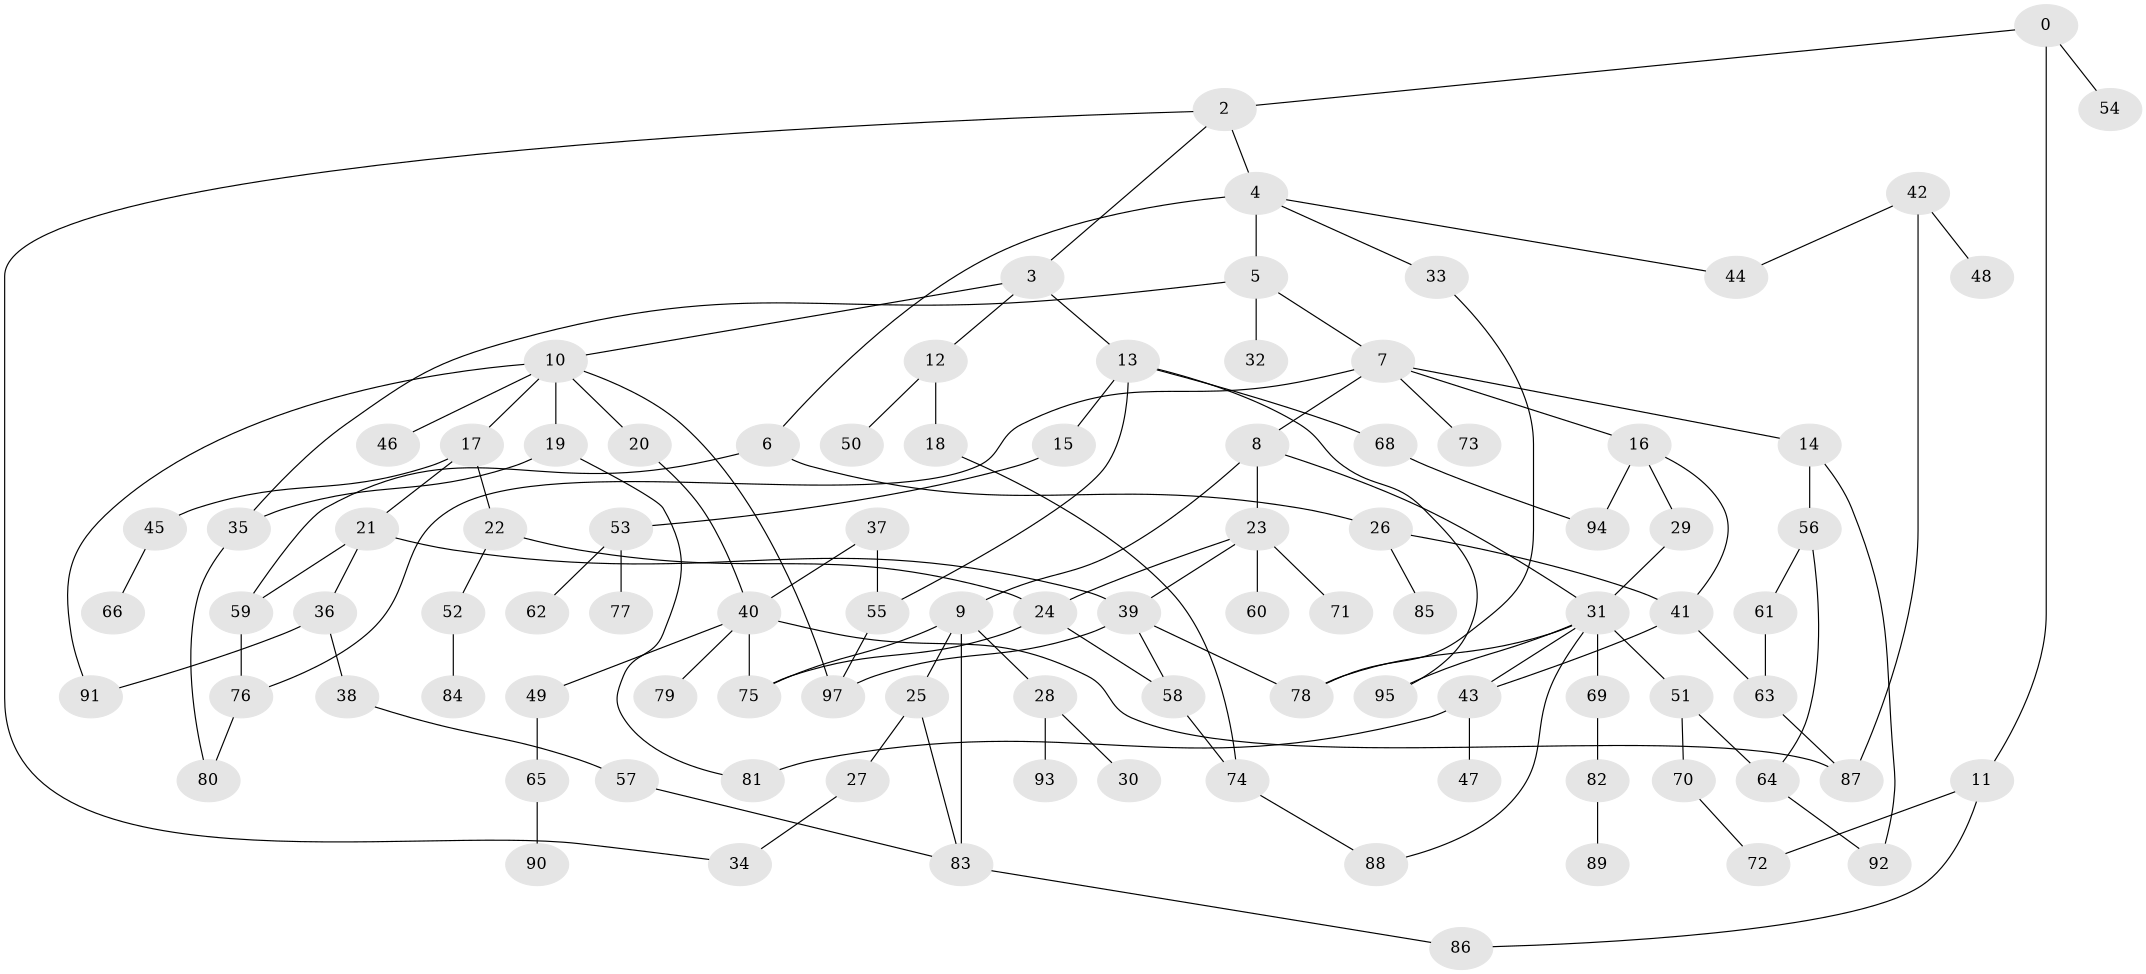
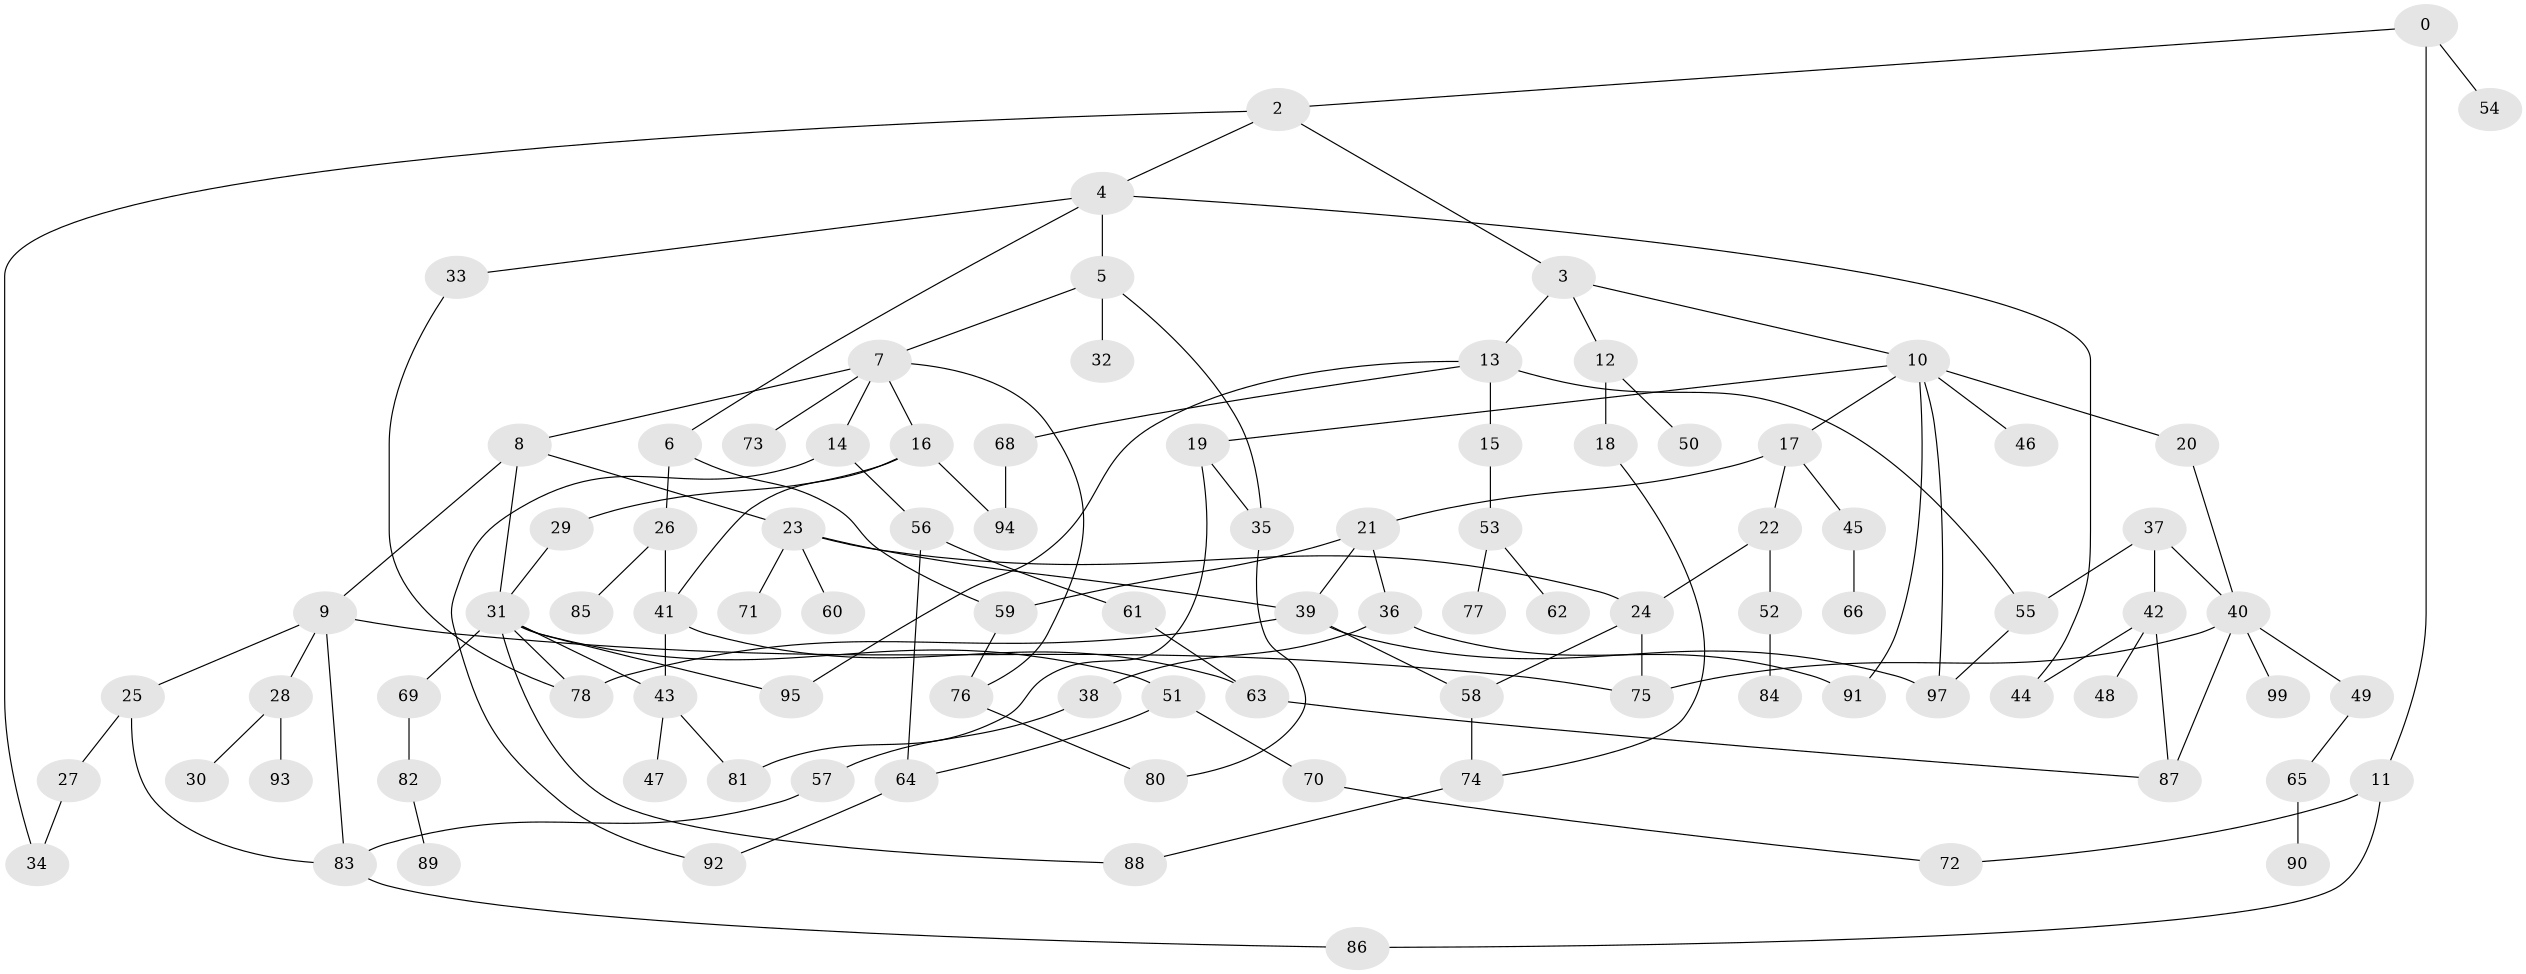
  graph {
    node [color=gray90 style=filled]
    n1 [label=0]
    2
    11
    54
    3
    4
    34
    72
    86
    10
    12
    13
    5
    6
    33
    44
    17
    19
    20
    46
    n21 [label=97]
    91
    18
    50
    15
    55
    68
    95
    7
    32
    35
    26
    59
    78
    8
    14
    16
    73
    76
    80
    37
    40
    42
    41
    85
    9
    23
    31
    56
    92
    29
    94
    25
    28
    75
    83
    39
    24
    60
    71
    43
    51
    69
    88
    27
    30
    93
    21
    22
    45
    81
    74
    53
    64
    61
    62
    77
    63
    36
    52
    66
    49
-   79
+   79 [label=99]
    87
    38
    58
    84
    47
    70
    82
    57
    48
    65
    90
    89
    n1 -- 2
    n1 -- 11
    n1 -- 54
    2 -- 3
    2 -- 4
    2 -- 34
    11 -- 72
    11 -- 86
    3 -- 10
    3 -- 12
    3 -- 13
    4 -- 5
    4 -- 6
    4 -- 33
    4 -- 44
    10 -- 17
    10 -- 19
    10 -- 20
    10 -- 46
    10 -- n21
    10 -- 91
    12 -- 18
    12 -- 50
    13 -- 15
    13 -- 55
    13 -- 68
    13 -- 95
    5 -- 7
    5 -- 32
    5 -- 35
    6 -- 26
    6 -- 59
    33 -- 78
    17 -- 21
    17 -- 22
    17 -- 45
    19 -- 35
    19 -- 81
    20 -- 40
    18 -- 74
    15 -- 53
    55 -- n21
    68 -- 94
    7 -- 8
    7 -- 14
    7 -- 16
    7 -- 73
    7 -- 76
    35 -- 80
    26 -- 41
    26 -- 85
    59 -- 76
    8 -- 9
    8 -- 23
    8 -- 31
    14 -- 56
    14 -- 92
    16 -- 41
    16 -- 29
    16 -- 94
    76 -- 80
    37 -- 55
    37 -- 40
+   37 -- 42
    40 -- 75
    40 -- 49
    40 -- 79
    40 -- 87
    42 -- 44
    42 -- 87
    42 -- 48
    41 -- 43
    41 -- 63
    9 -- 25
    9 -- 28
    9 -- 75
    9 -- 83
    23 -- 39
    23 -- 24
    23 -- 60
    23 -- 71
    31 -- 95
    31 -- 78
    31 -- 43
    31 -- 51
    31 -- 69
    31 -- 88
    56 -- 64
    56 -- 61
    29 -- 31
    25 -- 83
    25 -- 27
    28 -- 30
    28 -- 93
    83 -- 86
    39 -- n21
    39 -- 78
    39 -- 58
    24 -- 75
    24 -- 58
    43 -- 81
    43 -- 47
    51 -- 64
    51 -- 70
    69 -- 82
    27 -- 34
    21 -- 59
    21 -- 39
    21 -- 36
    22 -- 24
    22 -- 52
    45 -- 66
    74 -- 88
    53 -- 62
    53 -- 77
    64 -- 92
    61 -- 63
    63 -- 87
    36 -- 91
    36 -- 38
    52 -- 84
    49 -- 65
    38 -- 57
    58 -- 74
    70 -- 72
    82 -- 89
    57 -- 83
    65 -- 90
  }
